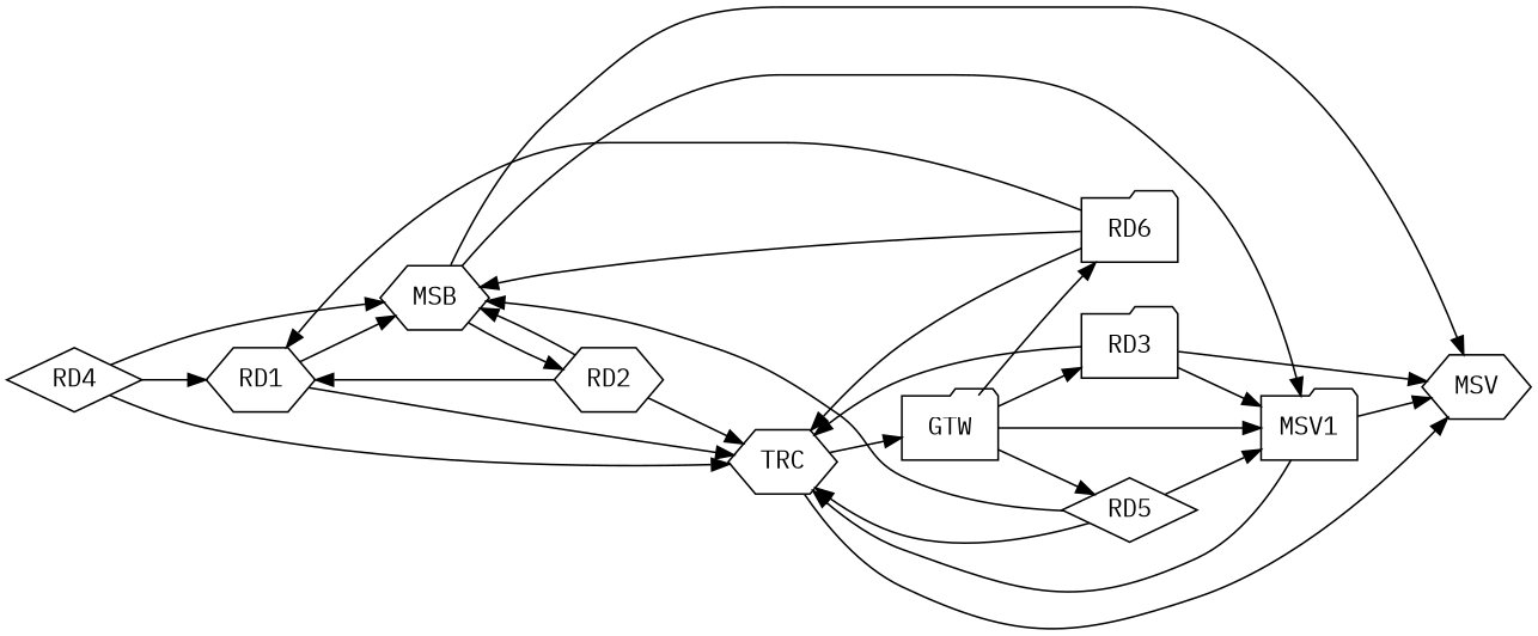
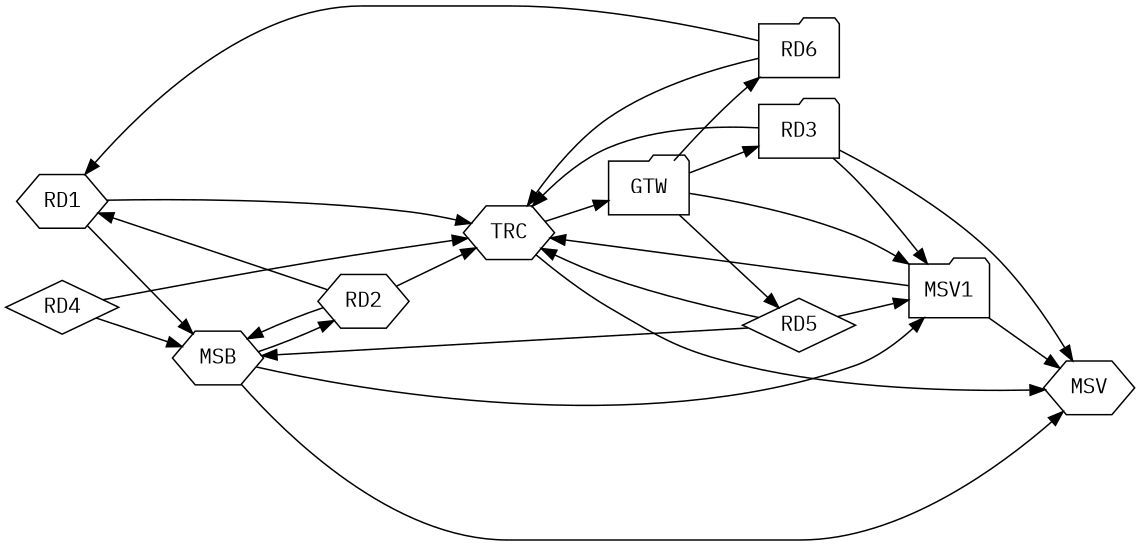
  strict digraph {
    fontname="IBM Plex Mono"
    rankdir=LR
    node [fontname="IBM Plex Mono" shape=hexagon]
    edge [fontname="IBM Plex Mono"]
    n1 [label=RD1]
    n2 [label=MSB]
    n3 [label=TRC]
    n4 [label=RD2]
    n5 [label=MSV]
    n6 [label=MSV1 shape=folder]
    n7 [label=GTW shape=folder]
    n8 [label=RD3 shape=folder]
    n9 [label=RD4 shape=diamond]
    n10 [label=RD5 shape=diamond]
    n11 [label=RD6 shape=folder]
    n1 -> n2
    n1 -> n3
    n2 -> n4
    n2 -> n5
    n2 -> n6
    n3 -> n5
    n3 -> n7
    n4 -> n1
    n4 -> n2
    n4 -> n3
    n6 -> n3
    n6 -> n5
    n7 -> n6
    n7 -> n8
    n7 -> n10
    n7 -> n11
    n8 -> n3
    n8 -> n5
    n8 -> n6
-   n9 -> n1
    n9 -> n2
    n9 -> n3
    n10 -> n2
    n10 -> n3
    n10 -> n6
    n11 -> n1
-   n11 -> n2
    n11 -> n3
  }
